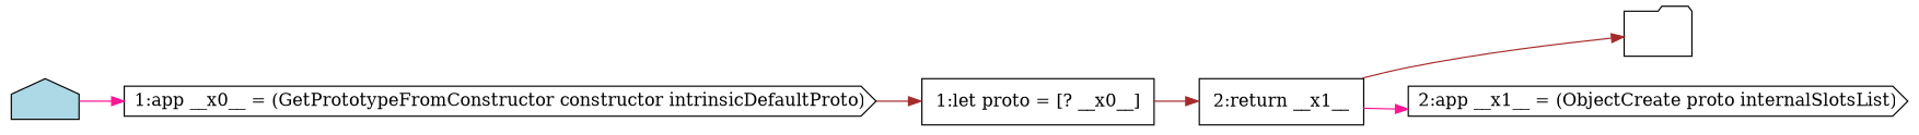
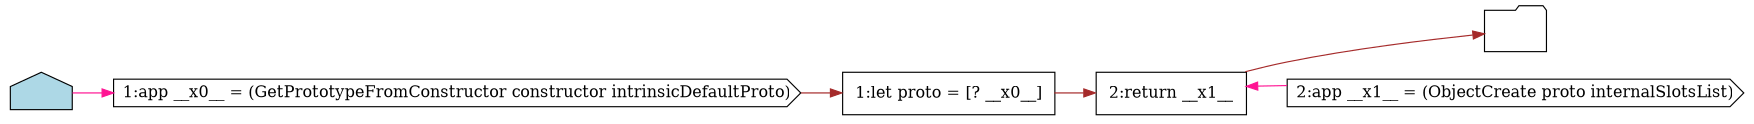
  digraph {
    rankdir=LR
    node [color=black fillcolor=white shape=none style=filled]
    edge [color=brown]
    n1 [label=<<font color="black">     <table border="0" cellborder="1" cellspacing="0" cellpadding="10">       <tr><td align="left">2:return __x1__</td></tr>     </table>   </font>> margin=0]
    n2 [label=" " shape=folder]
    n3 [fillcolor=lightblue label=" " shape=house]
    n4 [label=<<font color="black">1:app __x0__ = (GetPrototypeFromConstructor constructor intrinsicDefaultProto)</font>> shape=cds]
    n5 [label=<<font color="black">     <table border="0" cellborder="1" cellspacing="0" cellpadding="10">       <tr><td align="left">1:let proto = [? __x0__]</td></tr>     </table>   </font>> margin=0]
    n6 [label=<<font color="black">2:app __x1__ = (ObjectCreate proto internalSlotsList)</font>> shape=cds]
    n1 -> n2
    n3 -> n4 [color=deeppink]
    n4 -> n5
    n5 -> n1
-   n1 -> n6 [color=deeppink]
+   n6 -> n1 [color=deeppink]
  }
